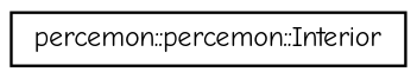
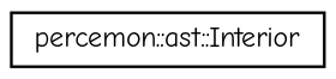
  digraph {
    rankdir=LR
    fontname="Comic Neue"
-   n1 [color=black fillcolor=white fontname="Comic Neue" fontsize=10 height=0.2 label="percemon::percemon::Interior" shape=record style=filled width=0.4]
+   n1 [color=black fillcolor=white fontname="Comic Neue" fontsize=10 height=0.2 label="percemon::ast::Interior" shape=record style=filled width=0.4]
  }
